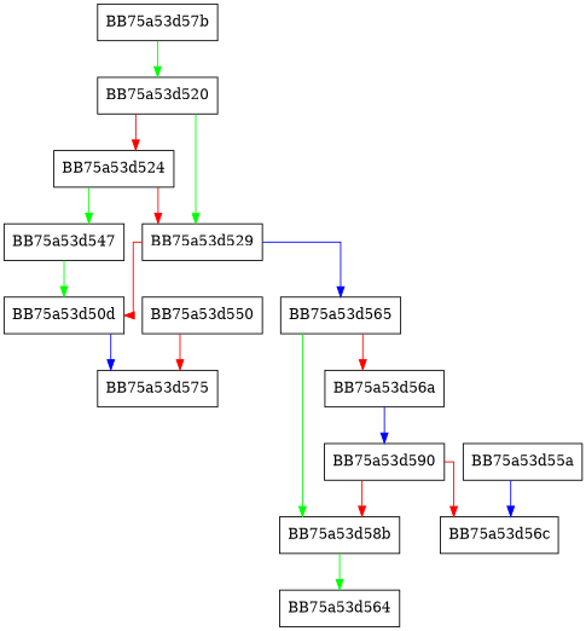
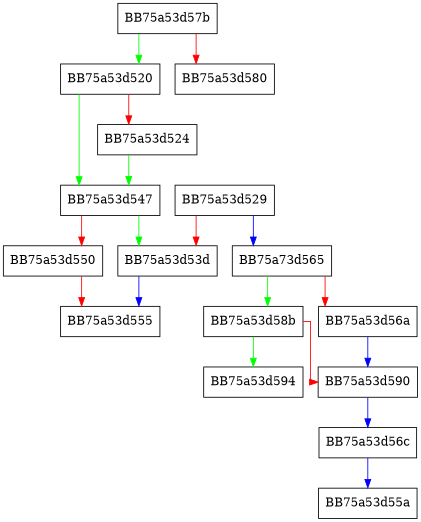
  digraph {
    splines=ortho
    node [shape=box]
    edge [color=red]
    BB75a53d57b
    BB75a53d520
+   BB75a53d580
    BB75a53d547
    BB75a53d524
-   BB75a53d53d [label=BB75a53d50d]
+   BB75a53d53d
    BB75a53d550
    BB75a53d529
-   BB75a53d555 [label=BB75a53d575]
-   BB75a53d565
+   BB75a53d555
+   BB75a53d565 [label=BB75a73d565]
    BB75a53d58b
    BB75a53d56a
-   BB75a53d594 [label=BB75a53d564]
+   BB75a53d594
    BB75a53d590
    BB75a53d56c
    BB75a53d55a
    BB75a53d57b -> BB75a53d520 [color=green]
-   BB75a53d520 -> BB75a53d529 [color=green]
+   BB75a53d57b -> BB75a53d580
+   BB75a53d520 -> BB75a53d547 [color=green]
    BB75a53d520 -> BB75a53d524
    BB75a53d547 -> BB75a53d53d [color=green]
+   BB75a53d547 -> BB75a53d550
    BB75a53d524 -> BB75a53d547 [color=green]
-   BB75a53d524 -> BB75a53d529
    BB75a53d53d -> BB75a53d555 [color=blue]
    BB75a53d550 -> BB75a53d555
    BB75a53d529 -> BB75a53d53d
    BB75a53d529 -> BB75a53d565 [color=blue]
    BB75a53d565 -> BB75a53d58b [color=green]
    BB75a53d565 -> BB75a53d56a
    BB75a53d58b -> BB75a53d594 [color=green]
-   BB75a53d590 -> BB75a53d58b
+   BB75a53d58b -> BB75a53d590
    BB75a53d56a -> BB75a53d590 [color=blue]
-   BB75a53d590 -> BB75a53d56c
-   BB75a53d55a -> BB75a53d56c [color=blue]
+   BB75a53d590 -> BB75a53d56c [color=blue]
+   BB75a53d56c -> BB75a53d55a [color=blue]
  }
